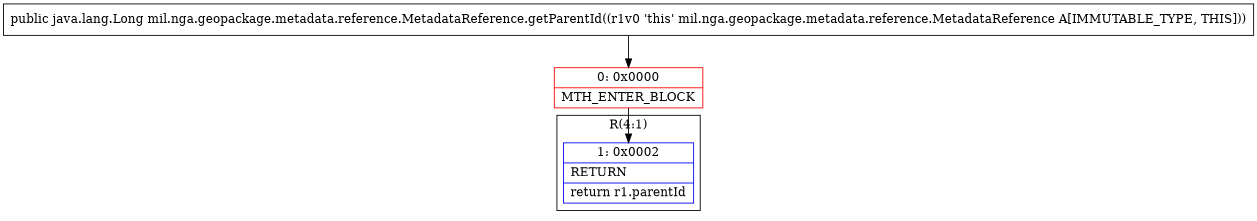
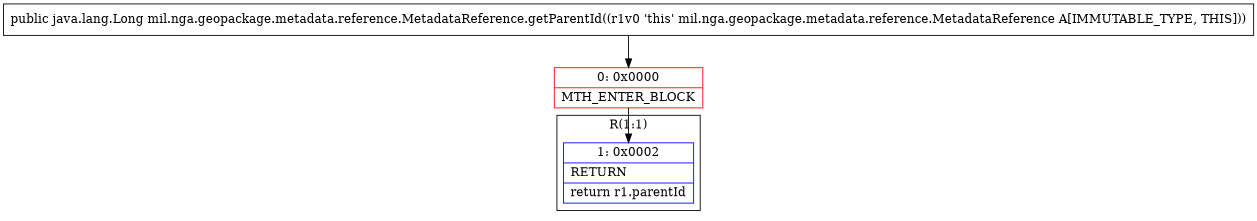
  digraph {
    node [shape=record]
    n1 [color=blue label="{1\:\ 0x0002|RETURN\l|return r1.parentId\l}"]
    n2 [color=red label="{0\:\ 0x0000|MTH_ENTER_BLOCK\l}"]
    n3 [label="{public java.lang.Long mil.nga.geopackage.metadata.reference.MetadataReference.getParentId((r1v0 'this' mil.nga.geopackage.metadata.reference.MetadataReference A[IMMUTABLE_TYPE, THIS])) }"]
    subgraph cluster_1 {
-     label="R(4:1)"
+     label="R(1:1)"
      n1
    }
    n2 -> n1
    n3 -> n2
  }
